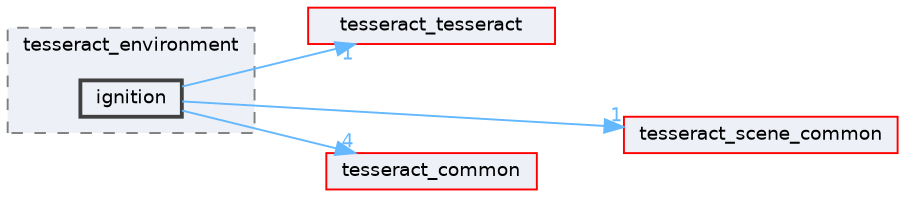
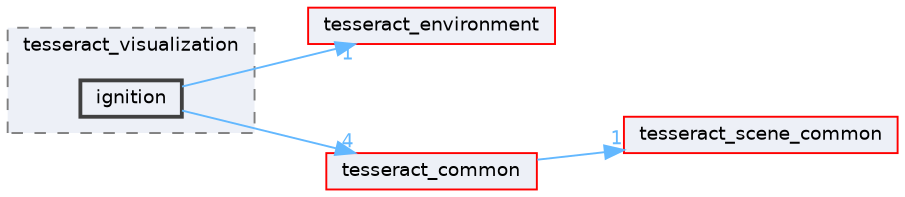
  digraph {
    compound=true
    rankdir=LR
    node [color=red fillcolor="#edf0f7" fontname=Helvetica fontsize=10 shape=box style=filled]
    edge [color=steelblue1 fontcolor=steelblue1 fontname=Helvetica fontsize=10 headlabel=1 labeldistance=1.5 labelfontname=Helvetica labelfontsize=10]
    n1 [color=grey25 height=0.2 label=ignition style="filled,bold" width=0.4]
-   n2 [height=0.2 label=tesseract_tesseract width=0.4]
+   n2 [height=0.2 label=tesseract_environment width=0.4]
    n3 [height=0.2 label=tesseract_scene_common width=0.4]
    n4 [height=0.2 label=tesseract_common width=0.4]
    subgraph cluster_1 {
      bgcolor="#edf0f7"
      fontname=Helvetica
      fontsize=10
-     label=tesseract_environment
+     label=tesseract_visualization
      pencolor=grey50
      style="filled,dashed"
      n1
    }
    n1 -> n2
-   n1 -> n3
+   n4 -> n3
    n1 -> n4 [headlabel=4]
  }
